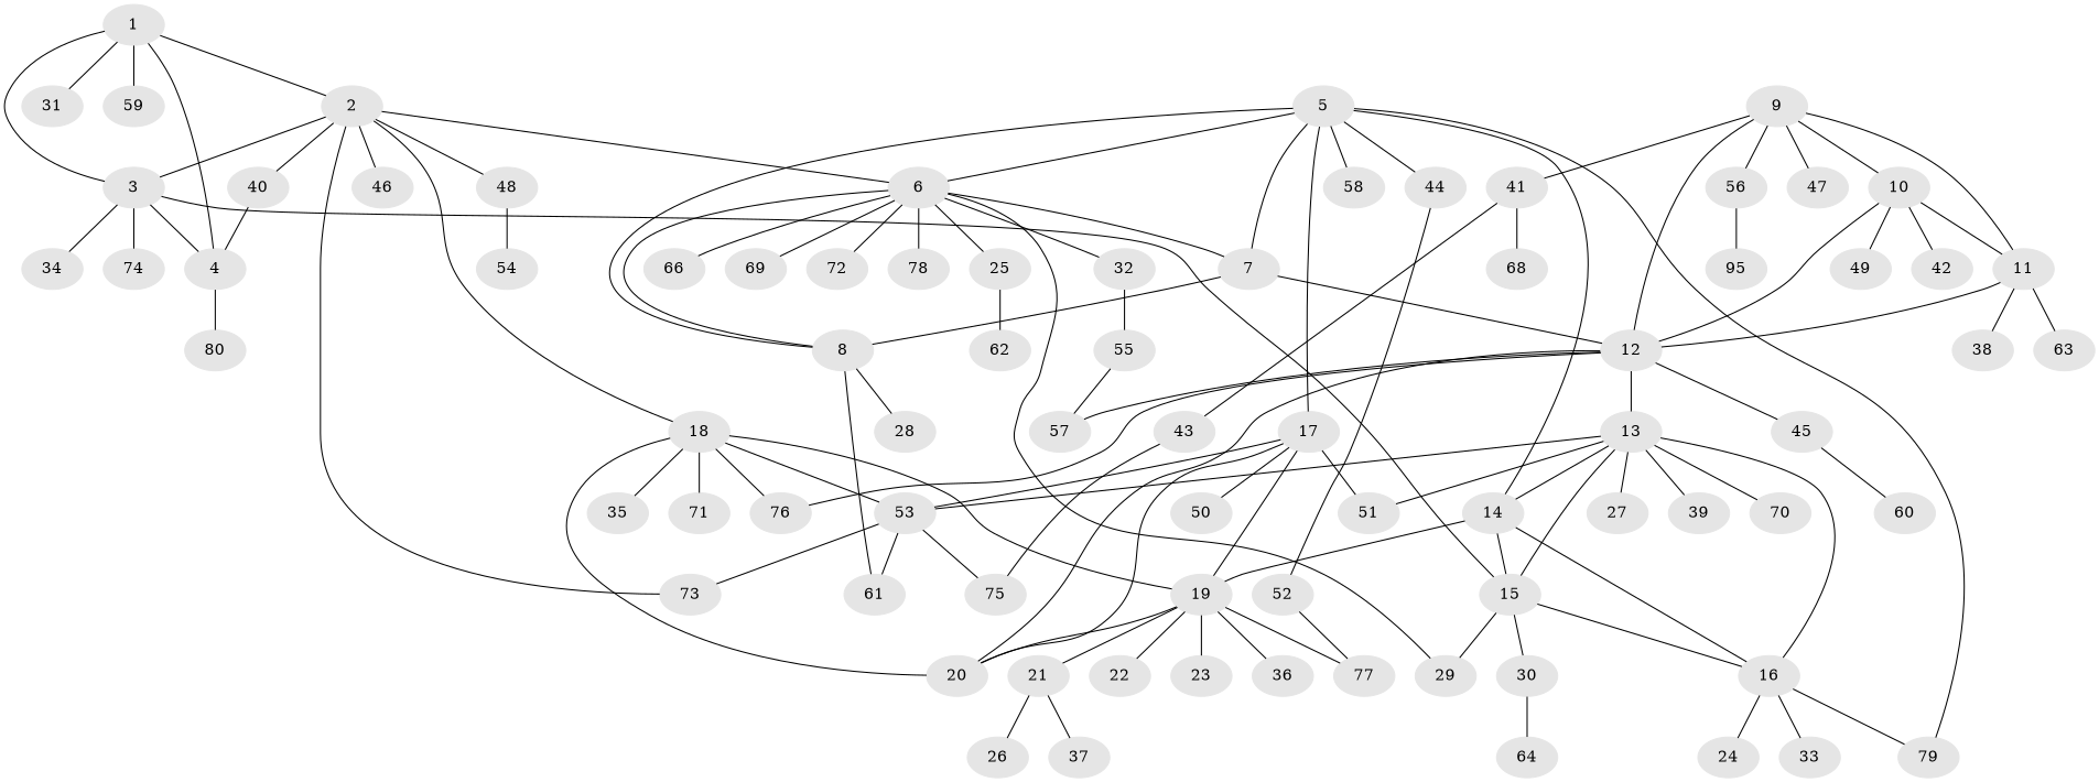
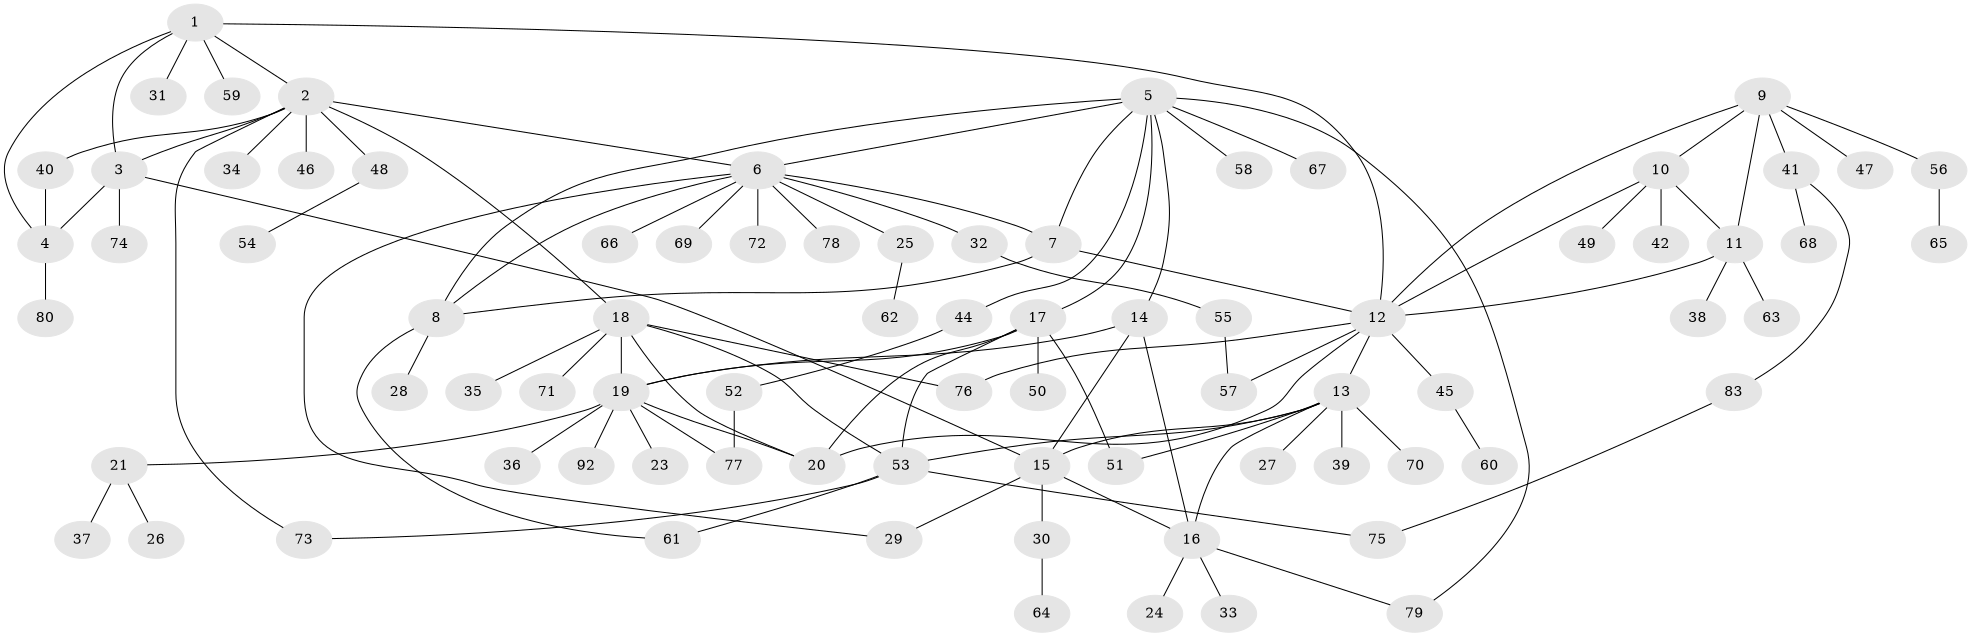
  graph {
    node [color=gray90 style=filled]
    1
    2
    3
    4
    12
    31
    59
    6
    18
    40
    46
    48
    73
    15
    34
    74
    80
    13
    20
    45
    57
    76
    7
    8
    25
    29
    32
    66
    69
    72
    78
    53
    19
    35
    71
    54
    16
    30
    5
    14
    17
    44
    58
+   67
    79
    28
    61
    51
    50
    52
    62
    55
    9
    10
    11
    41
    47
    56
    42
    49
    38
    63
-   43
+   43 [label=83]
    68
-   65 [label=95]
+   65
    27
    39
    70
    60
    24
    33
    75
    21
-   22
+   22 [label=92]
    23
    36
    77
    64
    26
    37
    1 -- 2
    1 -- 3
    1 -- 4
+   1 -- 12
    1 -- 31
    1 -- 59
    2 -- 3
    2 -- 6
    2 -- 18
    2 -- 40
    2 -- 46
    2 -- 48
    2 -- 73
    3 -- 4
    3 -- 15
-   3 -- 34
+   2 -- 34
    3 -- 74
    4 -- 80
    12 -- 13
    12 -- 20
    12 -- 45
    12 -- 57
    12 -- 76
    6 -- 7
    6 -- 8
    6 -- 25
    6 -- 29
    6 -- 32
    6 -- 66
    6 -- 69
    6 -- 72
    6 -- 78
    18 -- 20
    18 -- 76
    18 -- 53
    18 -- 19
    18 -- 35
    18 -- 71
    40 -- 4
    48 -- 54
    15 -- 29
    15 -- 16
    15 -- 30
    13 -- 15
    13 -- 53
    13 -- 16
-   13 -- 14
    13 -- 51
    13 -- 27
    13 -- 39
    13 -- 70
    45 -- 60
    7 -- 12
    7 -- 8
    8 -- 28
    8 -- 61
    25 -- 62
    32 -- 55
    53 -- 73
    53 -- 61
    53 -- 75
    19 -- 20
    19 -- 21
    19 -- 22
    19 -- 23
    19 -- 36
    19 -- 77
    16 -- 79
    16 -- 24
    16 -- 33
    30 -- 64
    5 -- 6
    5 -- 7
    5 -- 8
    5 -- 14
    5 -- 17
    5 -- 44
    5 -- 58
+   5 -- 67
    5 -- 79
    14 -- 15
    14 -- 19
    14 -- 16
    17 -- 20
    17 -- 53
    17 -- 19
    17 -- 51
    17 -- 50
    44 -- 52
    52 -- 77
    55 -- 57
    9 -- 12
    9 -- 10
    9 -- 11
    9 -- 41
    9 -- 47
    9 -- 56
    10 -- 12
    10 -- 11
    10 -- 42
    10 -- 49
    11 -- 12
    11 -- 38
    11 -- 63
    41 -- 43
    41 -- 68
    56 -- 65
    43 -- 75
    21 -- 26
    21 -- 37
  }
